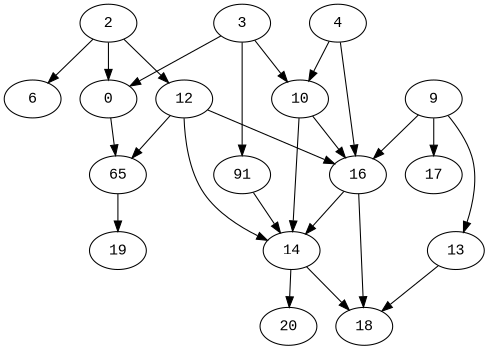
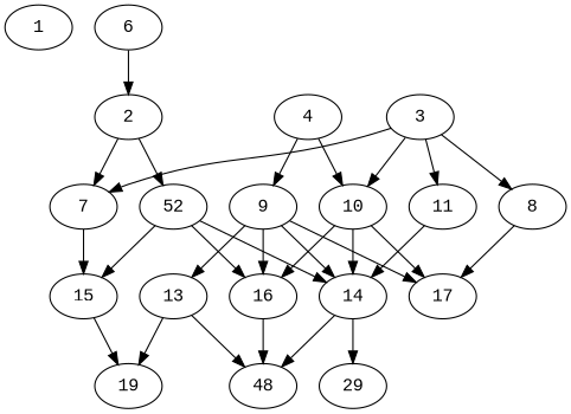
  digraph {
    fontname="Liberation Mono"
    node [alpha=0.12 fontname="Liberation Mono"]
    edge [fontname="Liberation Mono"]
+   1 [alpha=0.06 expect_size=31087616]
    2 [expect_size=40501248]
    6 [alpha=0.08 expect_size=47894528]
-   7 [alpha=0.07 expect_size=41158656 label=0]
-   12 [alpha=0.18 expect_size=14878720]
-   15 [alpha=0.05 expect_size=15849472 label=65]
+   7 [alpha=0.07 expect_size=41158656]
+   12 [alpha=0.18 expect_size=14878720 label=52]
+   15 [alpha=0.05 expect_size=15849472]
    14 [alpha=0.08 expect_size=38624256]
    16 [alpha=0.03 expect_size=13353984]
    19 [alpha=0.15 expect_size=35069952]
-   18 [alpha=0.16 expect_size=48907264]
-   20 [expect_size=22558720]
+   18 [alpha=0.16 expect_size=48907264 label=48]
+   20 [expect_size=22558720 label=29]
    3 [alpha=0.18 expect_size=41654272]
+   8 [alpha=0.14 expect_size=26187776]
    10 [alpha=0.04 expect_size=28553216]
-   11 [alpha=0.04 expect_size=48434176 label=91]
+   11 [alpha=0.04 expect_size=48434176]
    17 [alpha=0.11 expect_size=32717824]
    4 [alpha=0.10 expect_size=18039808]
    9 [alpha=0.15 expect_size=17323008]
    13 [alpha=0.00 expect_size=42884096]
-   2 -> 6
+   6 -> 2
    2 -> 7
    2 -> 12
    7 -> 15
    12 -> 15
    12 -> 14
    12 -> 16
    15 -> 19
    14 -> 18
    14 -> 20
    16 -> 18
    3 -> 7
+   3 -> 8
    3 -> 10
    3 -> 11
+   8 -> 17
    10 -> 14
    10 -> 16
+   10 -> 17
    11 -> 14
    4 -> 10
-   4 -> 16
-   16 -> 14
+   4 -> 9
+   9 -> 14
    9 -> 16
    9 -> 17
    9 -> 13
+   13 -> 19
    13 -> 18
  }
